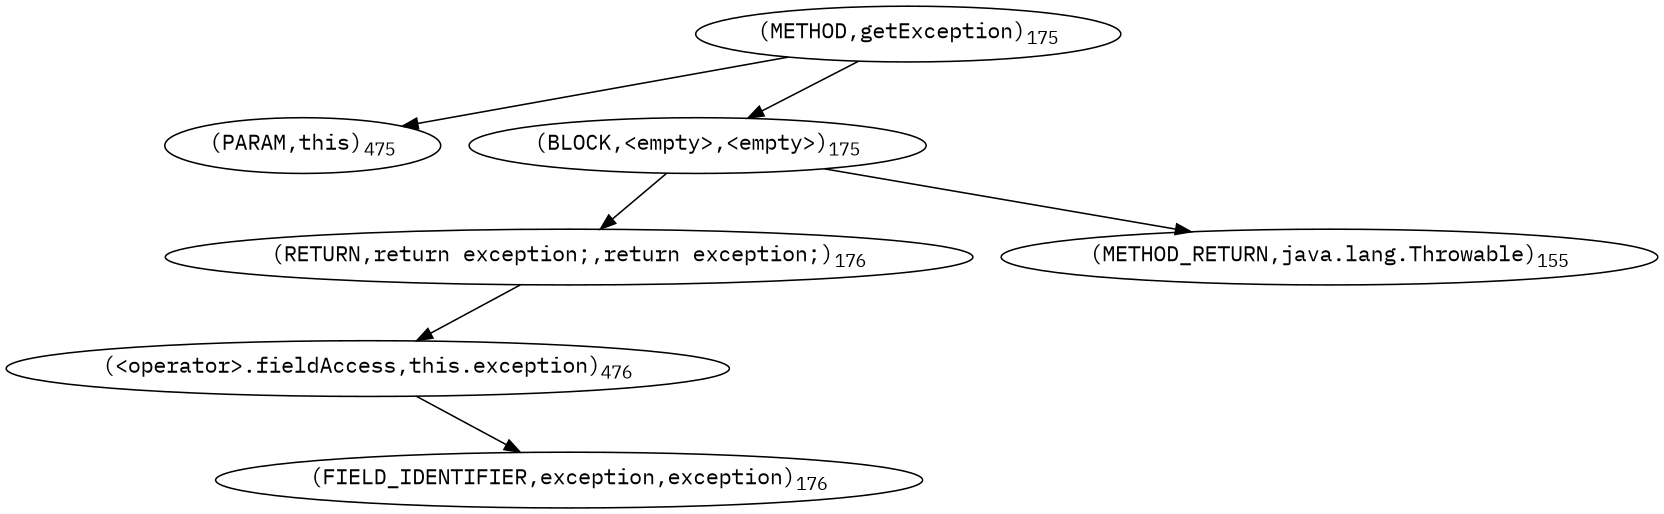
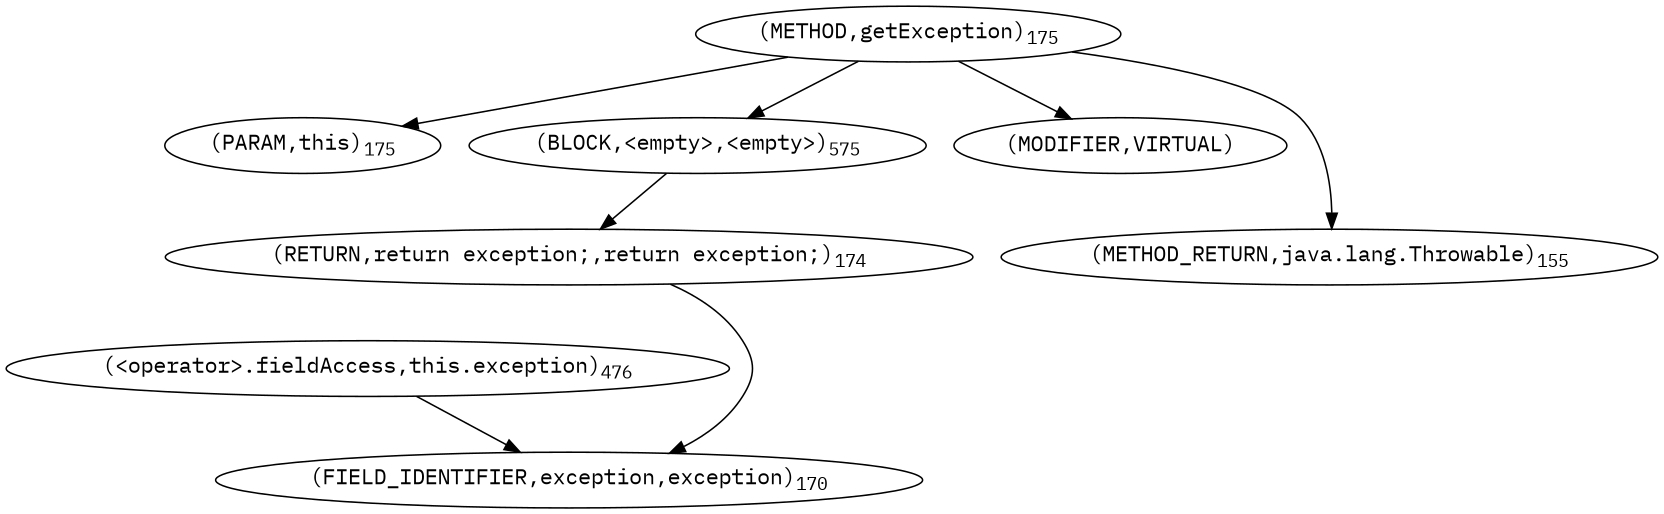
  digraph {
    fontname="IBM Plex Mono"
    node [fontname="IBM Plex Mono"]
    edge [fontname="IBM Plex Mono"]
    n1 [label=<(METHOD,getException)<SUB>175</SUB>>]
-   n2 [label=<(PARAM,this)<SUB>475</SUB>>]
-   n3 [label=<(BLOCK,&lt;empty&gt;,&lt;empty&gt;)<SUB>175</SUB>>]
+   n2 [label=<(PARAM,this)<SUB>175</SUB>>]
+   n3 [label=<(BLOCK,&lt;empty&gt;,&lt;empty&gt;)<SUB>575</SUB>>]
+   n4 [label=<(MODIFIER,VIRTUAL)>]
    n5 [label=<(METHOD_RETURN,java.lang.Throwable)<SUB>155</SUB>>]
-   n6 [label=<(RETURN,return exception;,return exception;)<SUB>176</SUB>>]
+   n6 [label=<(RETURN,return exception;,return exception;)<SUB>174</SUB>>]
    n7 [label=<(&lt;operator&gt;.fieldAccess,this.exception)<SUB>476</SUB>>]
-   n8 [label=<(FIELD_IDENTIFIER,exception,exception)<SUB>176</SUB>>]
+   n8 [label=<(FIELD_IDENTIFIER,exception,exception)<SUB>170</SUB>>]
    n1 -> n2
    n1 -> n3
-   n3 -> n5
+   n1 -> n4
+   n1 -> n5
    n3 -> n6
-   n6 -> n7
+   n6 -> n8
    n7 -> n8
  }
